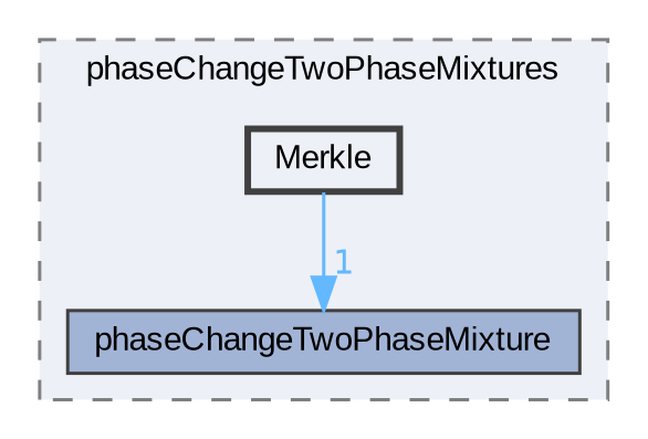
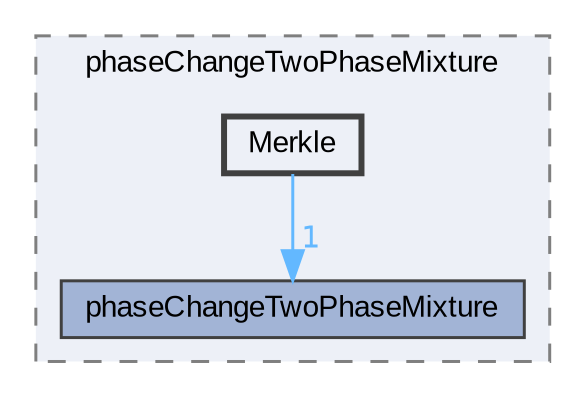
  digraph {
    compound=true
    fontname="Liberation Sans"
    node [color=grey25 fontname="Liberation Sans" fontsize=10 shape=box]
    n1 [fillcolor="#a2b4d6" height=0.2 label=phaseChangeTwoPhaseMixture style=filled width=0.4]
    n2 [fillcolor="#edf0f7" height=0.2 label=Merkle style="filled,bold" width=0.4]
    subgraph cluster_1 {
      bgcolor="#edf0f7"
      fontsize=10
-     label=phaseChangeTwoPhaseMixtures
+     label=phaseChangeTwoPhaseMixture
      pencolor=grey50
      style="filled,dashed"
      n1
      n2
    }
    n2 -> n1 [color=steelblue1 fontcolor=steelblue1 fontname="Liberation Sans" fontsize=10 headlabel=1 labeldistance=1.5 labelfontname=Helvetica labelfontsize=10]
  }
